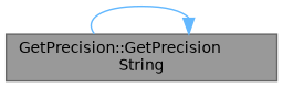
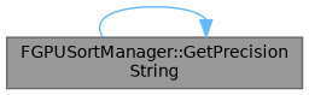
  digraph {
    rankdir=LR
-   n1 [color=gray40 fillcolor=grey60 fontcolor=black fontname=Helvetica fontsize=10 height=0.2 label="GetPrecision::GetPrecision\lString" shape=box style=filled width=0.4]
+   n1 [color=gray40 fillcolor=grey60 fontcolor=black fontname=Helvetica fontsize=10 height=0.2 label="FGPUSortManager::GetPrecision\lString" shape=box style=filled width=0.4]
    n1 -> n1 [color=steelblue1 fontname=Helvetica fontsize=10 labelfontname=Helvetica labelfontsize=10 style=solid]
  }
